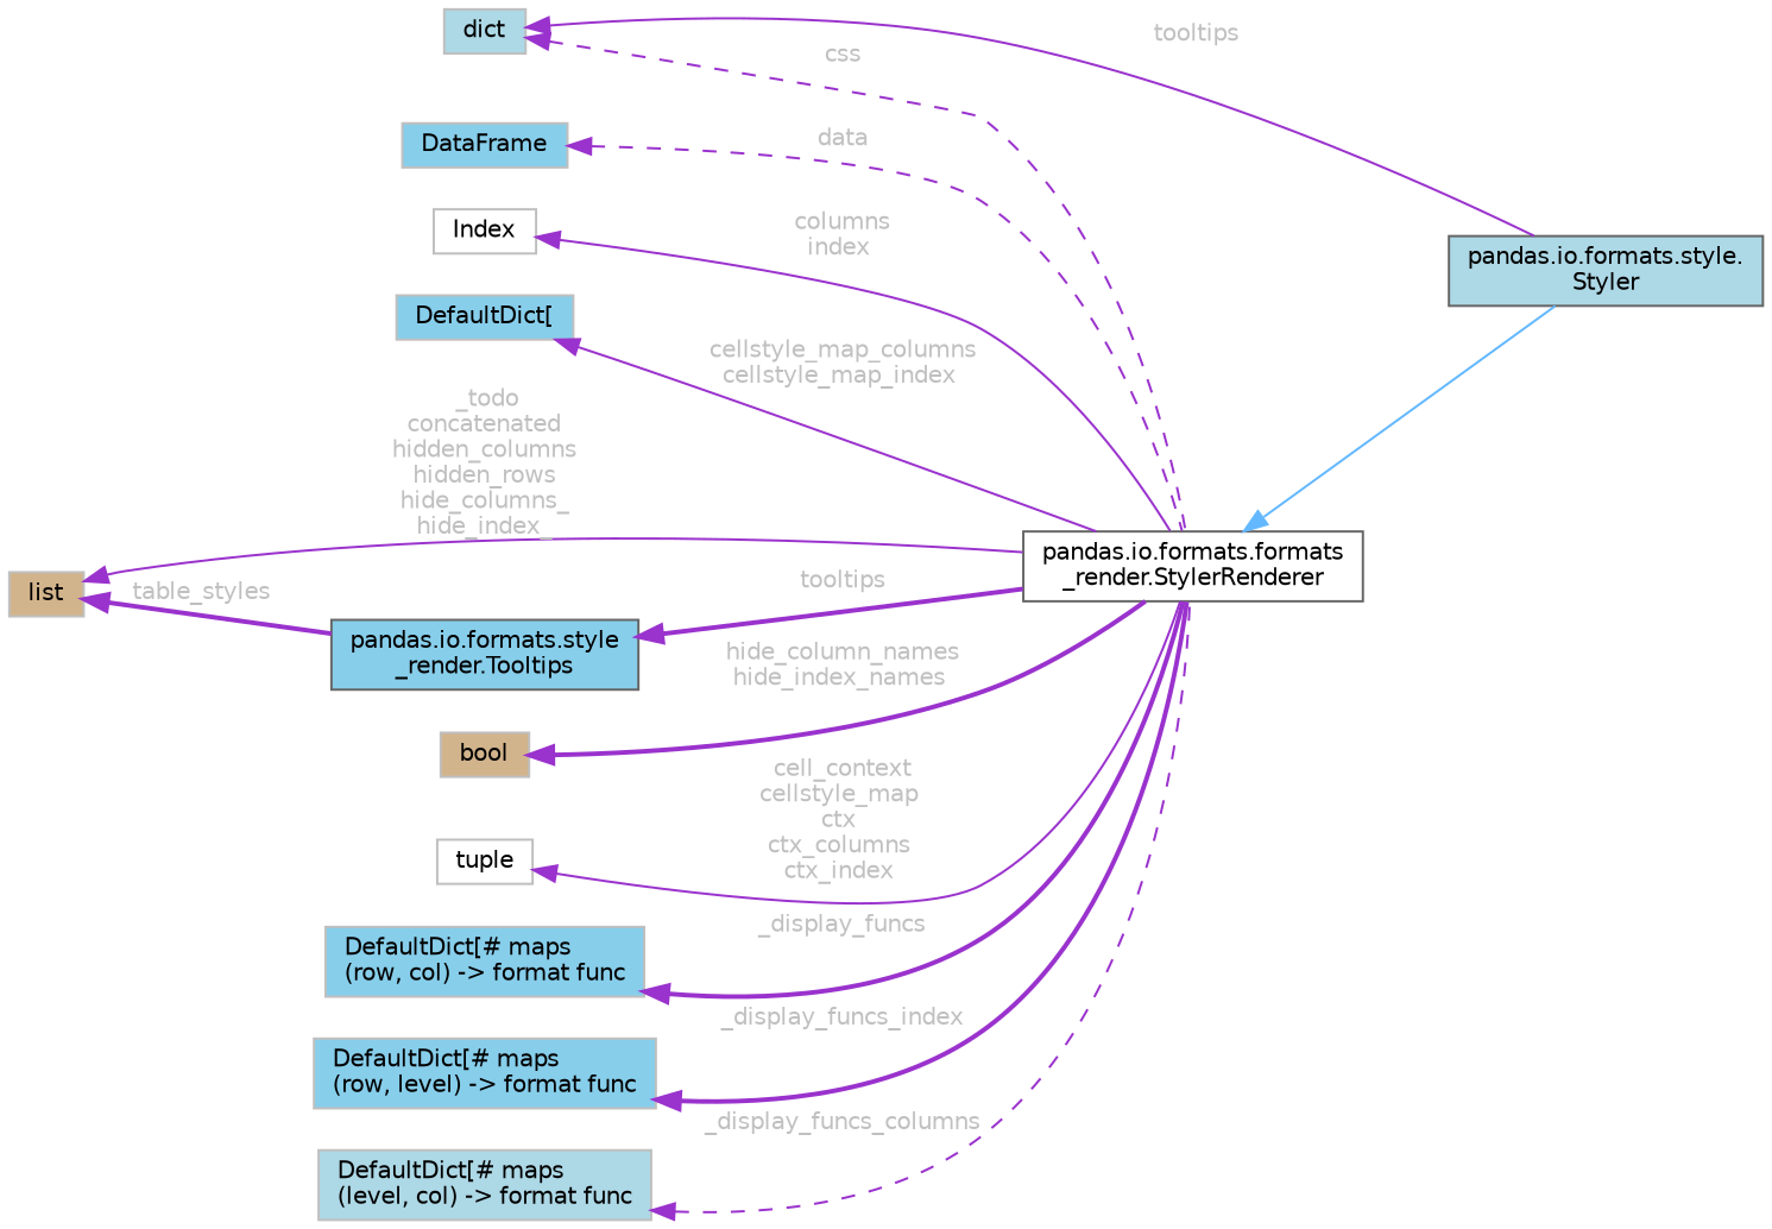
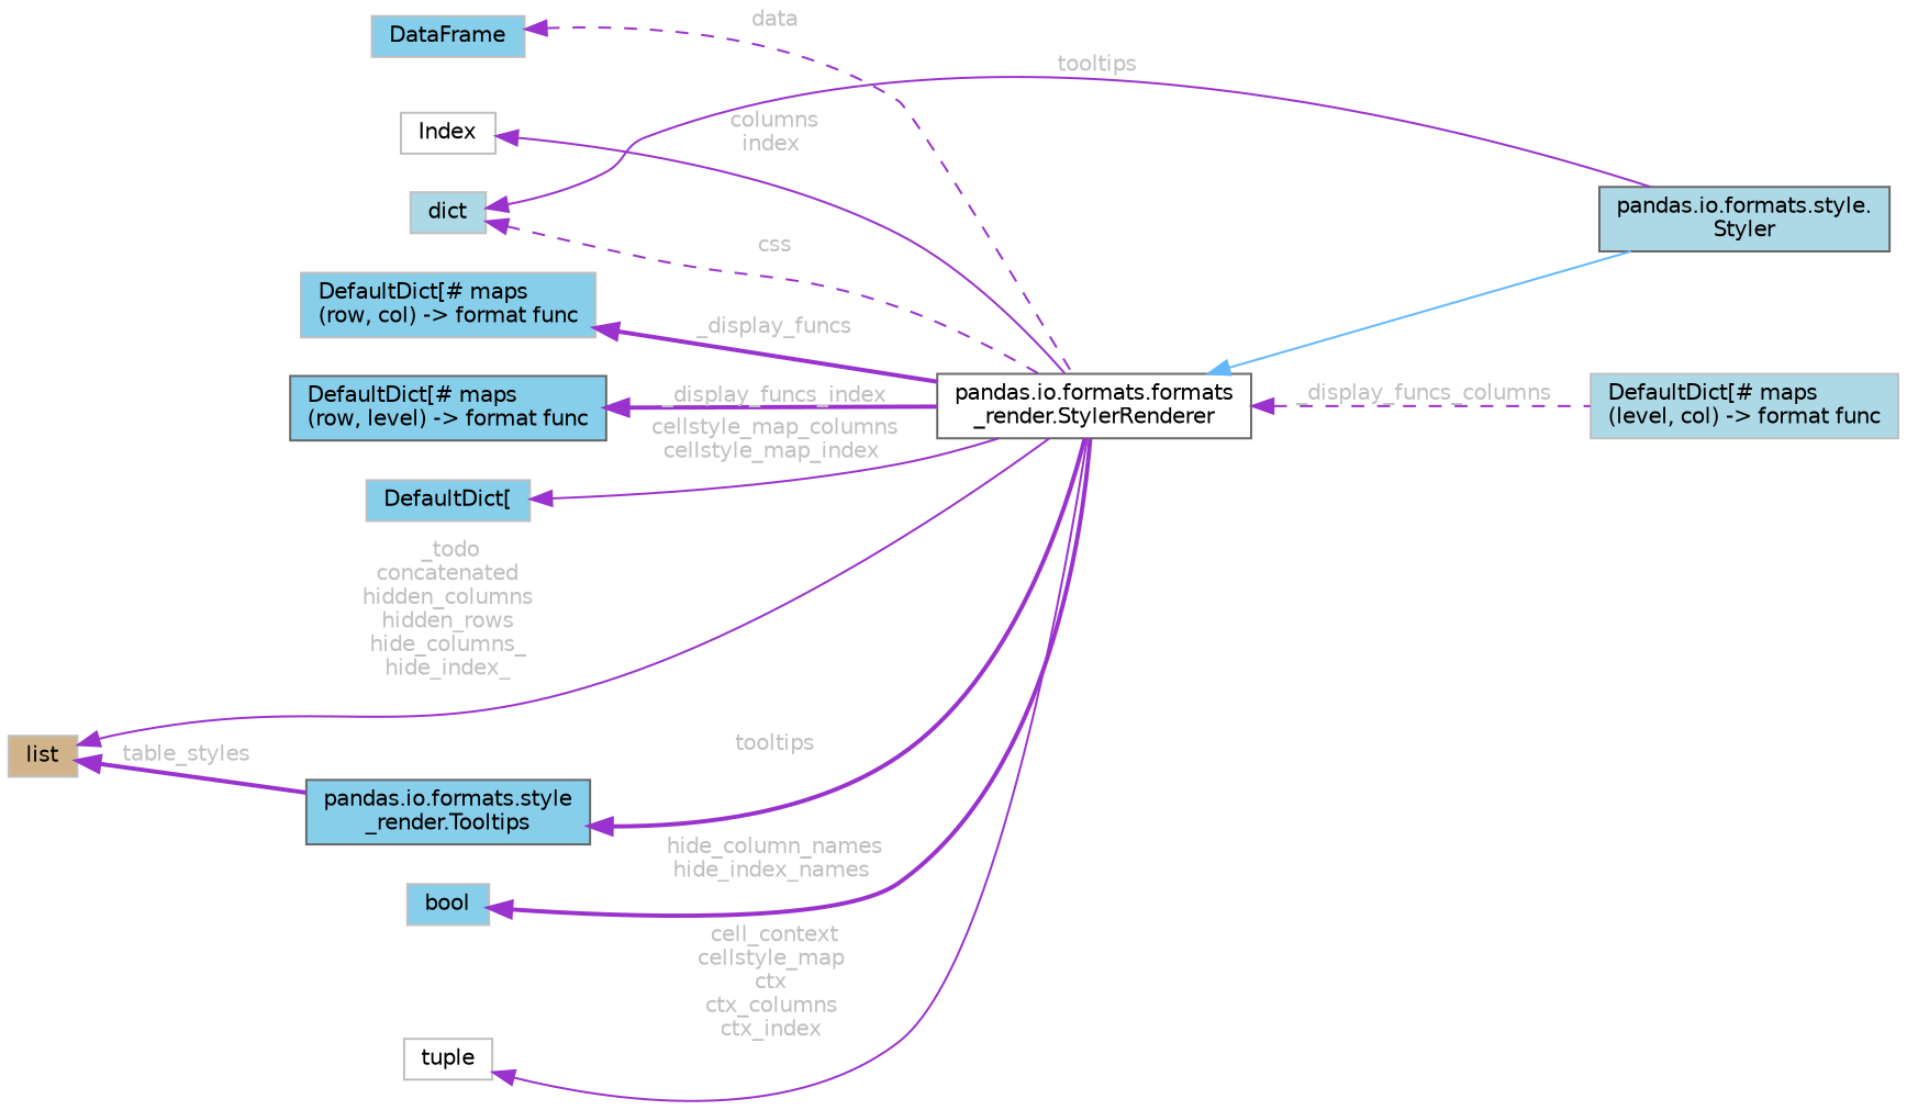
  digraph {
    rankdir=LR
    node [color=grey75 fillcolor=skyblue fontname=Helvetica fontsize=10 shape=box style=filled]
    edge [color=darkorchid3 dir=back fontname=Helvetica fontsize=10 labelfontname=Helvetica labelfontsize=10 style=solid fontcolor=grey]
    n1 [color=gray40 fillcolor=lightblue fontcolor=black height=0.2 label="pandas.io.formats.style.\lStyler" width=0.4]
    n2 [color=gray40 fillcolor=white height=0.2 label="pandas.io.formats.formats\l_render.StylerRenderer" width=0.4]
    n3 [height=0.2 label=DataFrame width=0.4]
    n4 [fillcolor=white height=0.2 label=Index width=0.4]
    n5 [fillcolor=lightblue height=0.2 label=dict width=0.4]
    n6 [fillcolor=tan height=0.2 label=list width=0.4]
    n7 [color=gray40 height=0.2 label="pandas.io.formats.style\l_render.Tooltips" width=0.4]
-   n8 [fillcolor=tan height=0.2 label=bool width=0.4]
+   n8 [height=0.2 label=bool width=0.4]
    n9 [fillcolor=white height=0.2 label=tuple width=0.4]
    n10 [height=0.2 label="DefaultDict[# maps\l(row, col) -\> format func" width=0.4]
-   n11 [height=0.2 label="DefaultDict[# maps\l(row, level) -\> format func" width=0.4]
+   n11 [color=gray40 height=0.2 label="DefaultDict[# maps\l(row, level) -\> format func" width=0.4]
    n12 [fillcolor=lightblue height=0.2 label="DefaultDict[# maps\l(level, col) -\> format func" width=0.4]
    n13 [height=0.2 label="DefaultDict[" width=0.4]
    n2 -> n1 [color=steelblue1 fontcolor=""]
    n3 -> n2 [label=" data" style=dashed]
    n4 -> n2 [label=" columns\nindex"]
    n5 -> n1 [label=" tooltips"]
    n5 -> n2 [label=" css" style=dashed]
    n6 -> n2 [label=" _todo\nconcatenated\nhidden_columns\nhidden_rows\nhide_columns_\nhide_index_"]
    n6 -> n7 [label=" table_styles" style=bold]
    n7 -> n2 [label=" tooltips" style=bold]
    n8 -> n2 [label=" hide_column_names\nhide_index_names" style=bold]
    n9 -> n2 [label=" cell_context\ncellstyle_map\nctx\nctx_columns\nctx_index"]
    n10 -> n2 [label=" _display_funcs" style=bold]
    n11 -> n2 [label=" _display_funcs_index" style=bold]
-   n12 -> n2 [label=" _display_funcs_columns" style=dashed]
+   n2 -> n12 [label=" _display_funcs_columns" style=dashed]
    n13 -> n2 [label=" cellstyle_map_columns\ncellstyle_map_index"]
  }
